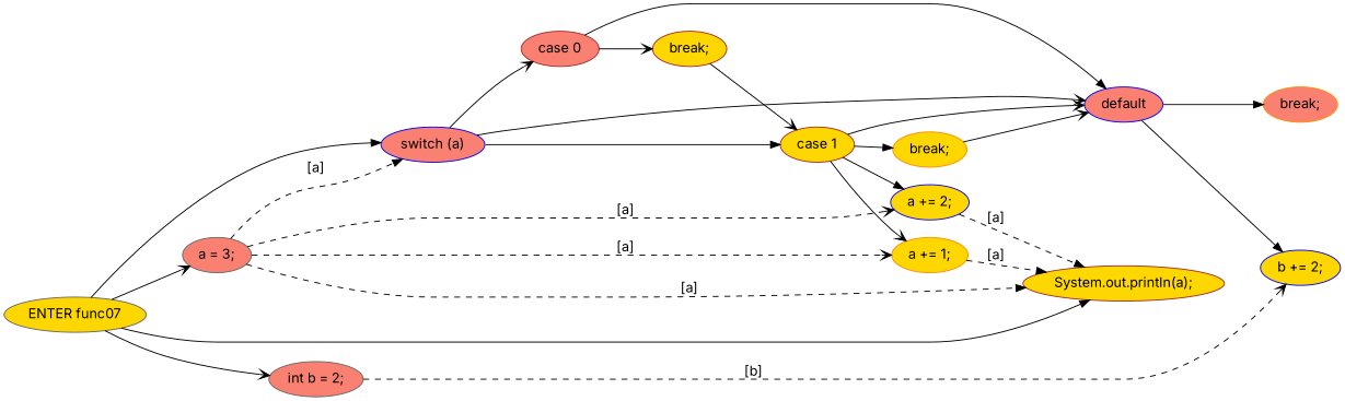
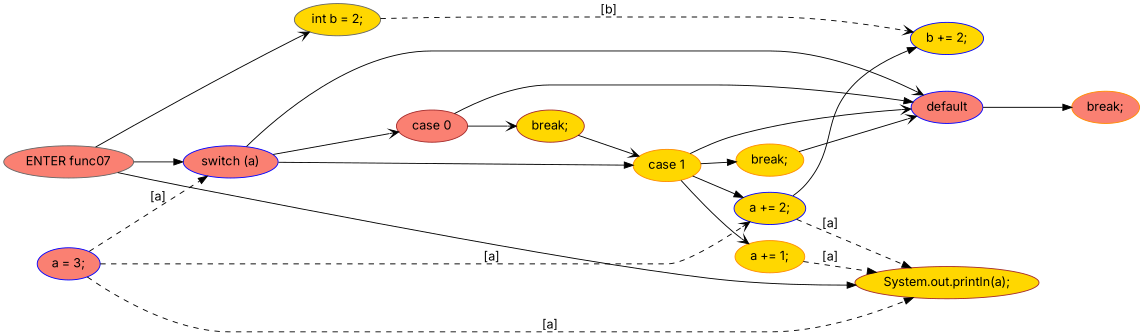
  digraph {
    fontname=Inter
    rankdir=LR
    node [color=blue fillcolor=gold fontname=Inter style=filled]
    edge [arrowhead=vee fontname=Inter]
-   n1 [color=gray40 label="ENTER func07"]
-   n2 [color=gray40 fillcolor=salmon label="a = 3;"]
-   n3 [color=gray40 fillcolor=salmon label="int b = 2;"]
+   n1 [color=gray40 fillcolor=salmon label="ENTER func07"]
+   n2 [fillcolor=salmon label="a = 3;"]
+   n3 [color=gray40 label="int b = 2;"]
    n4 [fillcolor=salmon label="switch (a)"]
    n5 [color=brown label="System.out.println(a);"]
    n6 [color=darkorange label="a += 1;"]
    n7 [label="a += 2;"]
    n8 [label="b += 2;"]
    n9 [color=brown fillcolor=salmon label="case 0"]
-   n10 [color=brown label="case 1"]
+   n10 [color=darkorange label="case 1"]
    n11 [fillcolor=salmon label=default]
    n12 [color=brown label="break;"]
    n13 [color=darkorange label="break;"]
    n14 [color=darkorange fillcolor=salmon label="break;"]
-   n1 -> n2
    n1 -> n3
    n1 -> n4 [arrowhead=normal]
    n1 -> n5 [arrowhead=normal]
    n2 -> n4 [arrowhead=normal label="[a]" style=dashed]
    n2 -> n5 [arrowhead=normal label="[a]" style=dashed]
-   n2 -> n6 [label="[a]" style=dashed]
    n2 -> n7 [label="[a]" style=dashed]
    n3 -> n8 [label="[b]" style=dashed]
    n4 -> n9
    n4 -> n10 [arrowhead=normal]
    n4 -> n11
    n6 -> n5 [arrowhead=normal label="[a]" style=dashed]
    n7 -> n5 [arrowhead=normal label="[a]" style=dashed]
    n9 -> n11 [arrowhead=normal]
    n9 -> n12
    n10 -> n6
    n10 -> n7 [arrowhead=normal]
    n10 -> n11
    n10 -> n13 [arrowhead=normal]
-   n11 -> n8 [arrowhead=normal]
+   n7 -> n8 [arrowhead=normal]
    n11 -> n14 [arrowhead=normal]
    n12 -> n10
    n13 -> n11
  }
